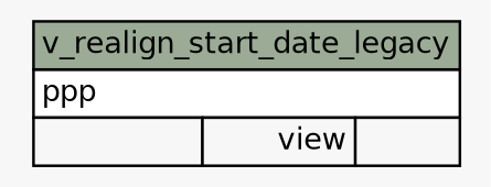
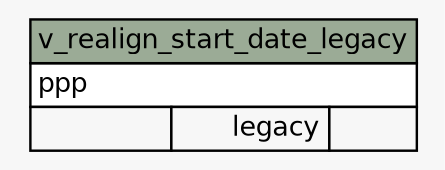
  digraph {
    bgcolor="#f7f7f7"
    fontname=Helvetica
    fontsize=11
    nodesep=0.18
    rankdir=RL
    ranksep=0.46
-   n1 [fontname=Helvetica fontsize=11 label=<     <TABLE BORDER="0" CELLBORDER="1" CELLSPACING="0" BGCOLOR="#ffffff">       <TR><TD COLSPAN="3" BGCOLOR="#9bab96" ALIGN="CENTER">v_realign_start_date_legacy</TD></TR>       <TR><TD PORT="ppp" COLSPAN="3" ALIGN="LEFT">ppp</TD></TR>       <TR><TD ALIGN="LEFT" BGCOLOR="#f7f7f7">  </TD><TD ALIGN="RIGHT" BGCOLOR="#f7f7f7">view</TD><TD ALIGN="RIGHT" BGCOLOR="#f7f7f7">  </TD></TR>     </TABLE>> shape=plaintext]
+   n1 [fontname=Helvetica fontsize=11 label=<     <TABLE BORDER="0" CELLBORDER="1" CELLSPACING="0" BGCOLOR="#ffffff">       <TR><TD COLSPAN="3" BGCOLOR="#9bab96" ALIGN="CENTER">v_realign_start_date_legacy</TD></TR>       <TR><TD PORT="ppp" COLSPAN="3" ALIGN="LEFT">ppp</TD></TR>       <TR><TD ALIGN="LEFT" BGCOLOR="#f7f7f7">  </TD><TD ALIGN="RIGHT" BGCOLOR="#f7f7f7">legacy</TD><TD ALIGN="RIGHT" BGCOLOR="#f7f7f7">  </TD></TR>     </TABLE>> shape=plaintext]
  }
